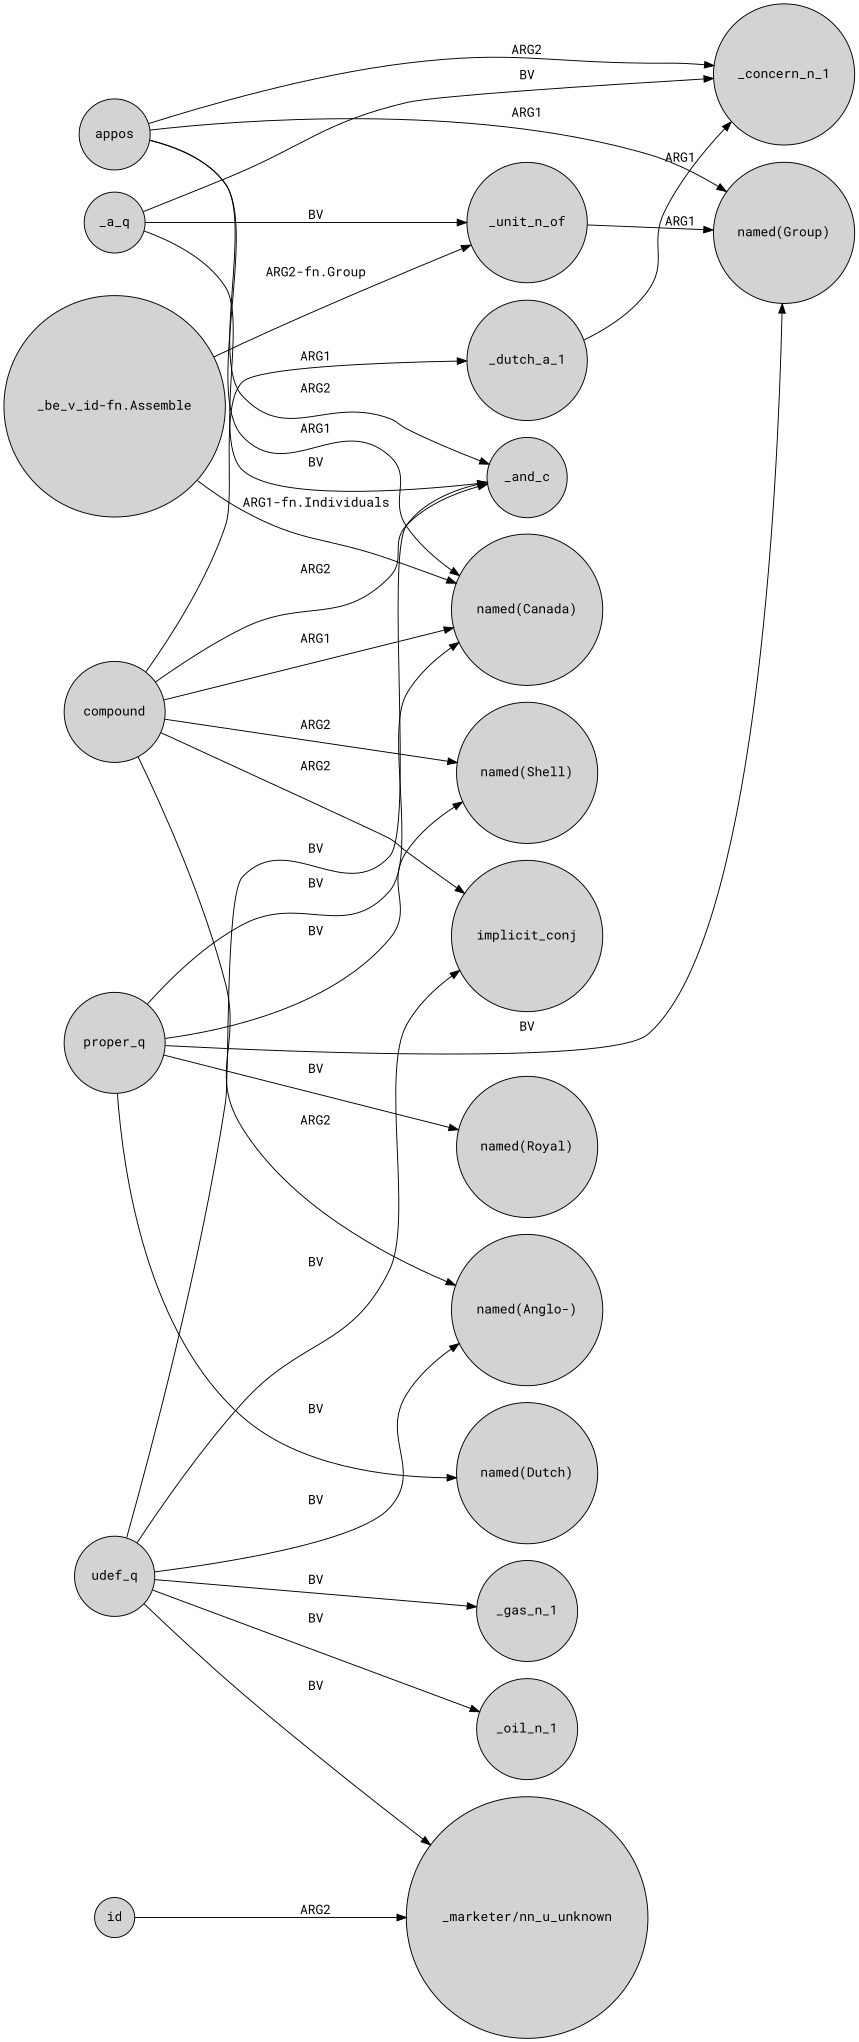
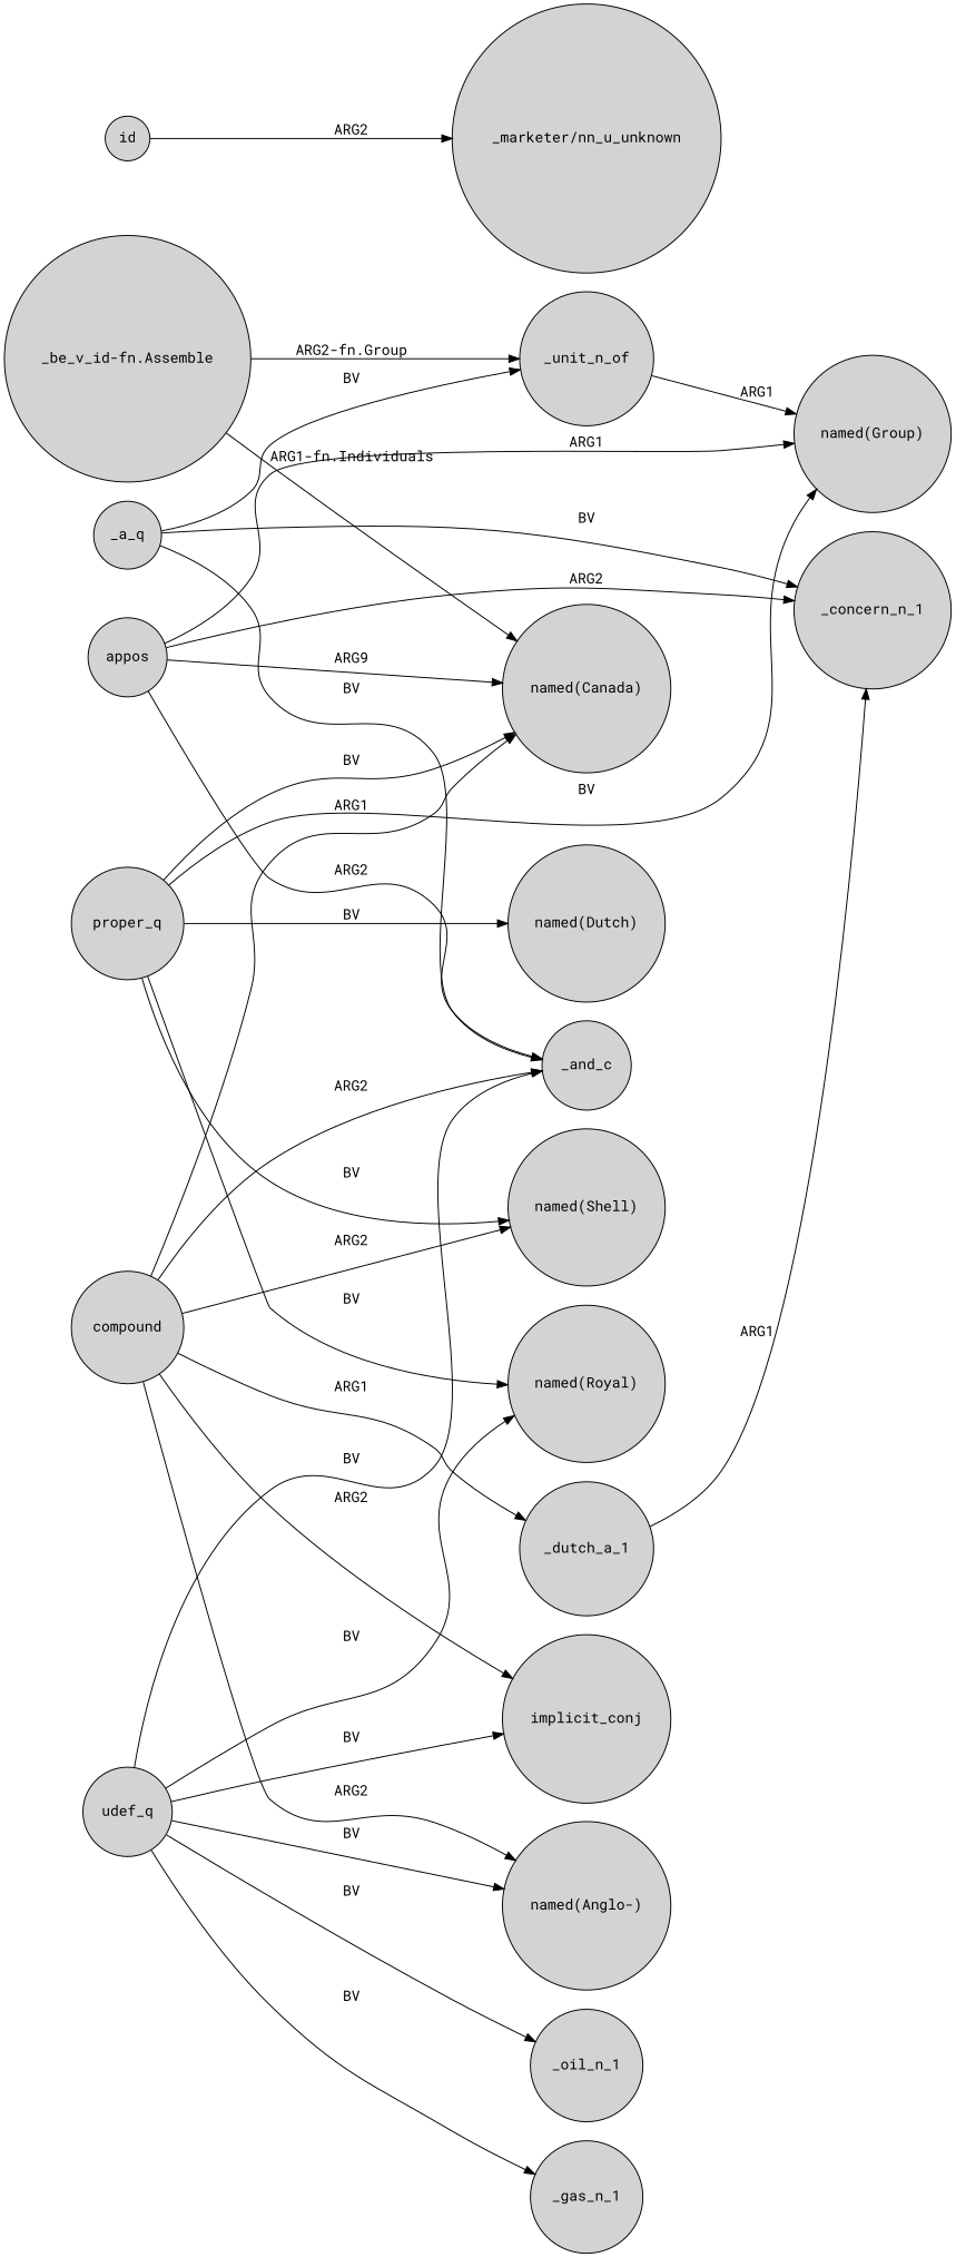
  digraph {
    fontname="Roboto Mono"
    rankdir=LR
    node [fontname="Roboto Mono" shape=circle style=filled]
    edge [fontname="Roboto Mono"]
    appos
    "named(Canada)"
    _and_c
    "named(Group)"
    _concern_n_1
    compound
    "named(Anglo-)"
    "named(Shell)"
    implicit_conj
    _dutch_a_1
    proper_q
    "named(Royal)"
    "named(Dutch)"
    _unit_n_of
    _a_q
    udef_q
    _oil_n_1
    "_marketer/nn_u_unknown"
    _gas_n_1
    id
    "_be_v_id-fn.Assemble"
-   appos -> "named(Canada)" [label=ARG1]
+   appos -> "named(Canada)" [label=ARG9]
    appos -> _and_c [label=ARG2]
    appos -> "named(Group)" [label=ARG1]
    appos -> _concern_n_1 [label=ARG2]
    compound -> "named(Canada)" [label=ARG1]
    compound -> _and_c [label=ARG2]
    compound -> "named(Anglo-)" [label=ARG2]
    compound -> "named(Shell)" [label=ARG2]
    compound -> implicit_conj [label=ARG2]
    compound -> _dutch_a_1 [label=ARG1]
    _dutch_a_1 -> _concern_n_1 [label=ARG1]
    proper_q -> "named(Canada)" [label=BV]
    proper_q -> "named(Group)" [label=BV]
    proper_q -> "named(Shell)" [label=BV]
    proper_q -> "named(Royal)" [label=BV]
    proper_q -> "named(Dutch)" [label=BV]
    _unit_n_of -> "named(Group)" [label=ARG1]
    _a_q -> _and_c [label=BV]
    _a_q -> _concern_n_1 [label=BV]
    _a_q -> _unit_n_of [label=BV]
    udef_q -> _and_c [label=BV]
    udef_q -> "named(Anglo-)" [label=BV]
    udef_q -> implicit_conj [label=BV]
    udef_q -> _oil_n_1 [label=BV]
-   udef_q -> "_marketer/nn_u_unknown" [label=BV]
+   udef_q -> "named(Royal)" [label=BV]
    udef_q -> _gas_n_1 [label=BV]
    id -> "_marketer/nn_u_unknown" [label=ARG2]
    "_be_v_id-fn.Assemble" -> "named(Canada)" [label="ARG1-fn.Individuals"]
    "_be_v_id-fn.Assemble" -> _unit_n_of [label="ARG2-fn.Group"]
  }
